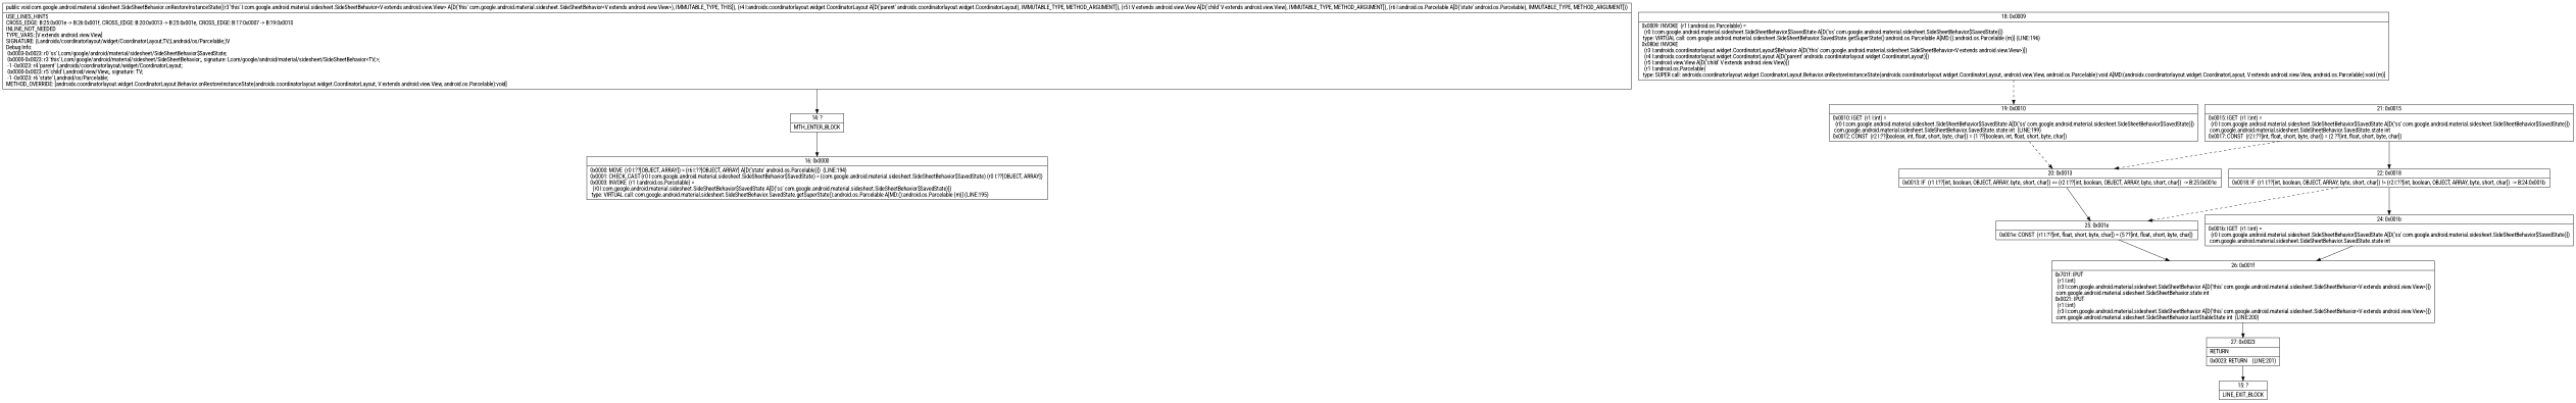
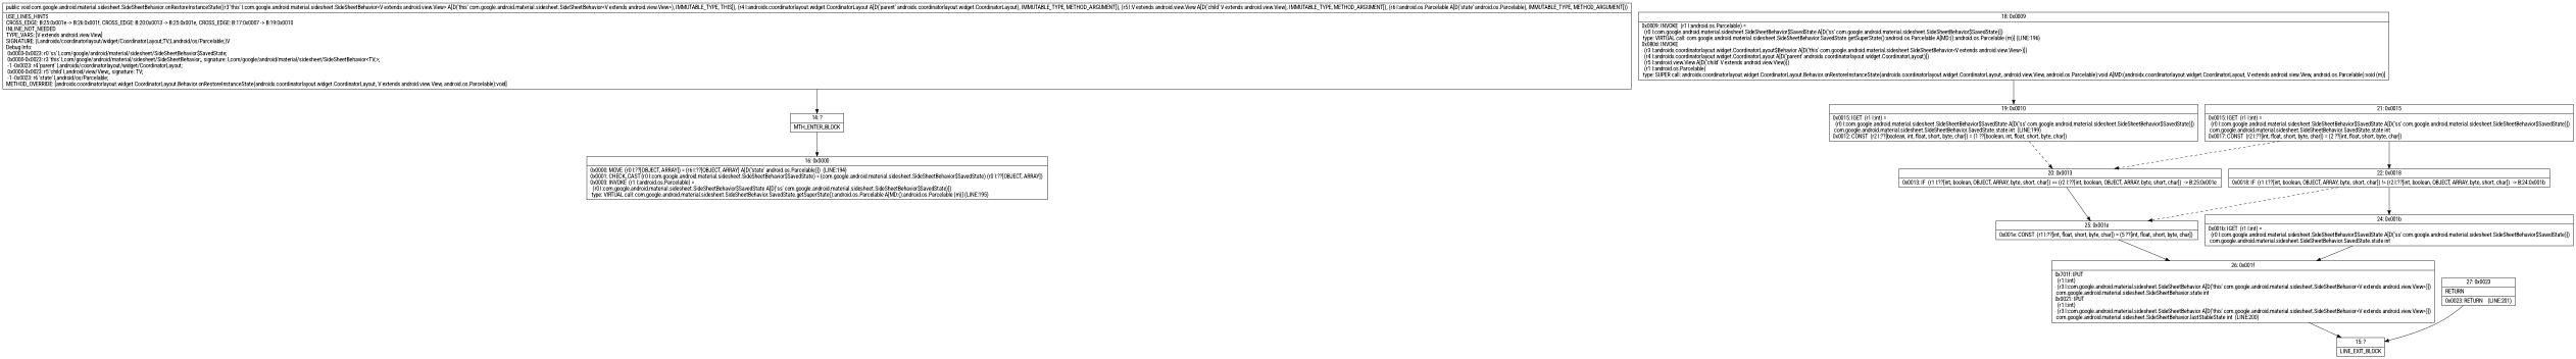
  digraph {
    fontname="Roboto Condensed"
    node [fontname="Roboto Condensed" shape=record]
    edge [fontname="Roboto Condensed"]
    n1 [label="{14\:\ ?|MTH_ENTER_BLOCK\l}"]
    n2 [label="{16\:\ 0x0000|0x0000: MOVE  (r0 I:??[OBJECT, ARRAY]) = (r6 I:??[OBJECT, ARRAY] A[D('state' android.os.Parcelable)])  (LINE:194)\l0x0001: CHECK_CAST (r0 I:com.google.android.material.sidesheet.SideSheetBehavior$SavedState) = (com.google.android.material.sidesheet.SideSheetBehavior$SavedState) (r0 I:??[OBJECT, ARRAY]) \l0x0003: INVOKE  (r1 I:android.os.Parcelable) = \l  (r0 I:com.google.android.material.sidesheet.SideSheetBehavior$SavedState A[D('ss' com.google.android.material.sidesheet.SideSheetBehavior$SavedState)])\l type: VIRTUAL call: com.google.android.material.sidesheet.SideSheetBehavior.SavedState.getSuperState():android.os.Parcelable A[MD:():android.os.Parcelable (m)] (LINE:195)\l}"]
    n3 [label="{18\:\ 0x0009|0x0009: INVOKE  (r1 I:android.os.Parcelable) = \l  (r0 I:com.google.android.material.sidesheet.SideSheetBehavior$SavedState A[D('ss' com.google.android.material.sidesheet.SideSheetBehavior$SavedState)])\l type: VIRTUAL call: com.google.android.material.sidesheet.SideSheetBehavior.SavedState.getSuperState():android.os.Parcelable A[MD:():android.os.Parcelable (m)] (LINE:196)\l0x080d: INVOKE  \l  (r3 I:androidx.coordinatorlayout.widget.CoordinatorLayout$Behavior A[D('this' com.google.android.material.sidesheet.SideSheetBehavior\<V extends android.view.View\>)])\l  (r4 I:androidx.coordinatorlayout.widget.CoordinatorLayout A[D('parent' androidx.coordinatorlayout.widget.CoordinatorLayout)])\l  (r5 I:android.view.View A[D('child' V extends android.view.View)])\l  (r1 I:android.os.Parcelable)\l type: SUPER call: androidx.coordinatorlayout.widget.CoordinatorLayout.Behavior.onRestoreInstanceState(androidx.coordinatorlayout.widget.CoordinatorLayout, android.view.View, android.os.Parcelable):void A[MD:(androidx.coordinatorlayout.widget.CoordinatorLayout, V extends android.view.View, android.os.Parcelable):void (m)]\l}"]
-   n4 [label="{19\:\ 0x0010|0x0010: IGET  (r1 I:int) = \l  (r0 I:com.google.android.material.sidesheet.SideSheetBehavior$SavedState A[D('ss' com.google.android.material.sidesheet.SideSheetBehavior$SavedState)])\l com.google.android.material.sidesheet.SideSheetBehavior.SavedState.state int  (LINE:199)\l0x0012: CONST  (r2 I:??[boolean, int, float, short, byte, char]) = (1 ??[boolean, int, float, short, byte, char]) \l}"]
+   n4 [label="{19\:\ 0x0010|0x0015: IGET  (r1 I:int) = \l  (r0 I:com.google.android.material.sidesheet.SideSheetBehavior$SavedState A[D('ss' com.google.android.material.sidesheet.SideSheetBehavior$SavedState)])\l com.google.android.material.sidesheet.SideSheetBehavior.SavedState.state int  (LINE:199)\l0x0012: CONST  (r2 I:??[boolean, int, float, short, byte, char]) = (1 ??[boolean, int, float, short, byte, char]) \l}"]
    n5 [label="{20\:\ 0x0013|0x0013: IF  (r1 I:??[int, boolean, OBJECT, ARRAY, byte, short, char]) == (r2 I:??[int, boolean, OBJECT, ARRAY, byte, short, char])  \-\> B:25:0x001e \l}"]
    n6 [label="{25\:\ 0x001e|0x001e: CONST  (r1 I:??[int, float, short, byte, char]) = (5 ??[int, float, short, byte, char]) \l}"]
    n7 [label="{21\:\ 0x0015|0x0015: IGET  (r1 I:int) = \l  (r0 I:com.google.android.material.sidesheet.SideSheetBehavior$SavedState A[D('ss' com.google.android.material.sidesheet.SideSheetBehavior$SavedState)])\l com.google.android.material.sidesheet.SideSheetBehavior.SavedState.state int \l0x0017: CONST  (r2 I:??[int, float, short, byte, char]) = (2 ??[int, float, short, byte, char]) \l}"]
    n8 [label="{22\:\ 0x0018|0x0018: IF  (r1 I:??[int, boolean, OBJECT, ARRAY, byte, short, char]) != (r2 I:??[int, boolean, OBJECT, ARRAY, byte, short, char])  \-\> B:24:0x001b \l}"]
    n9 [label="{26\:\ 0x001f|0x701f: IPUT  \l  (r1 I:int)\l  (r3 I:com.google.android.material.sidesheet.SideSheetBehavior A[D('this' com.google.android.material.sidesheet.SideSheetBehavior\<V extends android.view.View\>)])\l com.google.android.material.sidesheet.SideSheetBehavior.state int \l0x0021: IPUT  \l  (r1 I:int)\l  (r3 I:com.google.android.material.sidesheet.SideSheetBehavior A[D('this' com.google.android.material.sidesheet.SideSheetBehavior\<V extends android.view.View\>)])\l com.google.android.material.sidesheet.SideSheetBehavior.lastStableState int  (LINE:200)\l}"]
    n10 [label="{24\:\ 0x001b|0x001b: IGET  (r1 I:int) = \l  (r0 I:com.google.android.material.sidesheet.SideSheetBehavior$SavedState A[D('ss' com.google.android.material.sidesheet.SideSheetBehavior$SavedState)])\l com.google.android.material.sidesheet.SideSheetBehavior.SavedState.state int \l}"]
    n11 [label="{27\:\ 0x0023|RETURN\l|0x0023: RETURN    (LINE:201)\l}"]
    n12 [label="{15\:\ ?|LINE_EXIT_BLOCK\l}"]
    n13 [label="{public void com.google.android.material.sidesheet.SideSheetBehavior.onRestoreInstanceState((r3 'this' I:com.google.android.material.sidesheet.SideSheetBehavior\<V extends android.view.View\> A[D('this' com.google.android.material.sidesheet.SideSheetBehavior\<V extends android.view.View\>), IMMUTABLE_TYPE, THIS]), (r4 I:androidx.coordinatorlayout.widget.CoordinatorLayout A[D('parent' androidx.coordinatorlayout.widget.CoordinatorLayout), IMMUTABLE_TYPE, METHOD_ARGUMENT]), (r5 I:V extends android.view.View A[D('child' V extends android.view.View), IMMUTABLE_TYPE, METHOD_ARGUMENT]), (r6 I:android.os.Parcelable A[D('state' android.os.Parcelable), IMMUTABLE_TYPE, METHOD_ARGUMENT]))  | USE_LINES_HINTS\lCROSS_EDGE: B:25:0x001e \-\> B:26:0x001f, CROSS_EDGE: B:20:0x0013 \-\> B:25:0x001e, CROSS_EDGE: B:17:0x0007 \-\> B:19:0x0010\lINLINE_NOT_NEEDED\lTYPE_VARS: [V extends android.view.View]\lSIGNATURE: (Landroidx\/coordinatorlayout\/widget\/CoordinatorLayout;TV;Landroid\/os\/Parcelable;)V\lDebug Info:\l  0x0003\-0x0023: r0 'ss' Lcom\/google\/android\/material\/sidesheet\/SideSheetBehavior$SavedState;\l  0x0000\-0x0023: r3 'this' Lcom\/google\/android\/material\/sidesheet\/SideSheetBehavior;, signature: Lcom\/google\/android\/material\/sidesheet\/SideSheetBehavior\<TV;\>;\l  \-1 \-0x0023: r4 'parent' Landroidx\/coordinatorlayout\/widget\/CoordinatorLayout;\l  0x0000\-0x0023: r5 'child' Landroid\/view\/View;, signature: TV;\l  \-1 \-0x0023: r6 'state' Landroid\/os\/Parcelable;\lMETHOD_OVERRIDE: [androidx.coordinatorlayout.widget.CoordinatorLayout.Behavior.onRestoreInstanceState(androidx.coordinatorlayout.widget.CoordinatorLayout, V extends android.view.View, android.os.Parcelable):void]\l}"]
    n1 -> n2
-   n3 -> n4 [style=dashed]
+   n3 -> n4
    n4 -> n5 [style=dashed]
    n5 -> n6
    n6 -> n9
    n7 -> n5 [style=dashed]
    n7 -> n8
    n8 -> n6 [style=dashed]
    n8 -> n10
-   n9 -> n11
+   n9 -> n12
    n10 -> n9
    n11 -> n12
    n13 -> n1
  }
